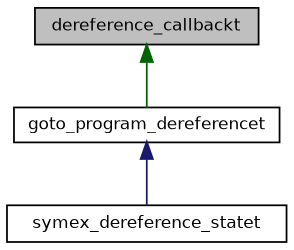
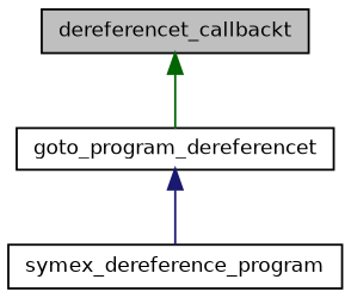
  digraph {
    node [color=black fontname=Helvetica fontsize=10 shape=record]
    edge [dir=back fontname=Helvetica fontsize=10 labelfontname=Helvetica labelfontsize=10 style=solid]
-   n1 [fillcolor=grey75 fontcolor=black height=0.2 label=dereference_callbackt style=filled width=0.4]
+   n1 [fillcolor=grey75 fontcolor=black height=0.2 label=dereferencet_callbackt style=filled width=0.4]
    n2 [height=0.2 label=goto_program_dereferencet width=0.4]
-   n3 [height=0.2 label=symex_dereference_statet width=0.4]
+   n3 [height=0.2 label=symex_dereference_program width=0.4]
    n1 -> n2 [color=darkgreen]
    n2 -> n3 [color=midnightblue]
  }
